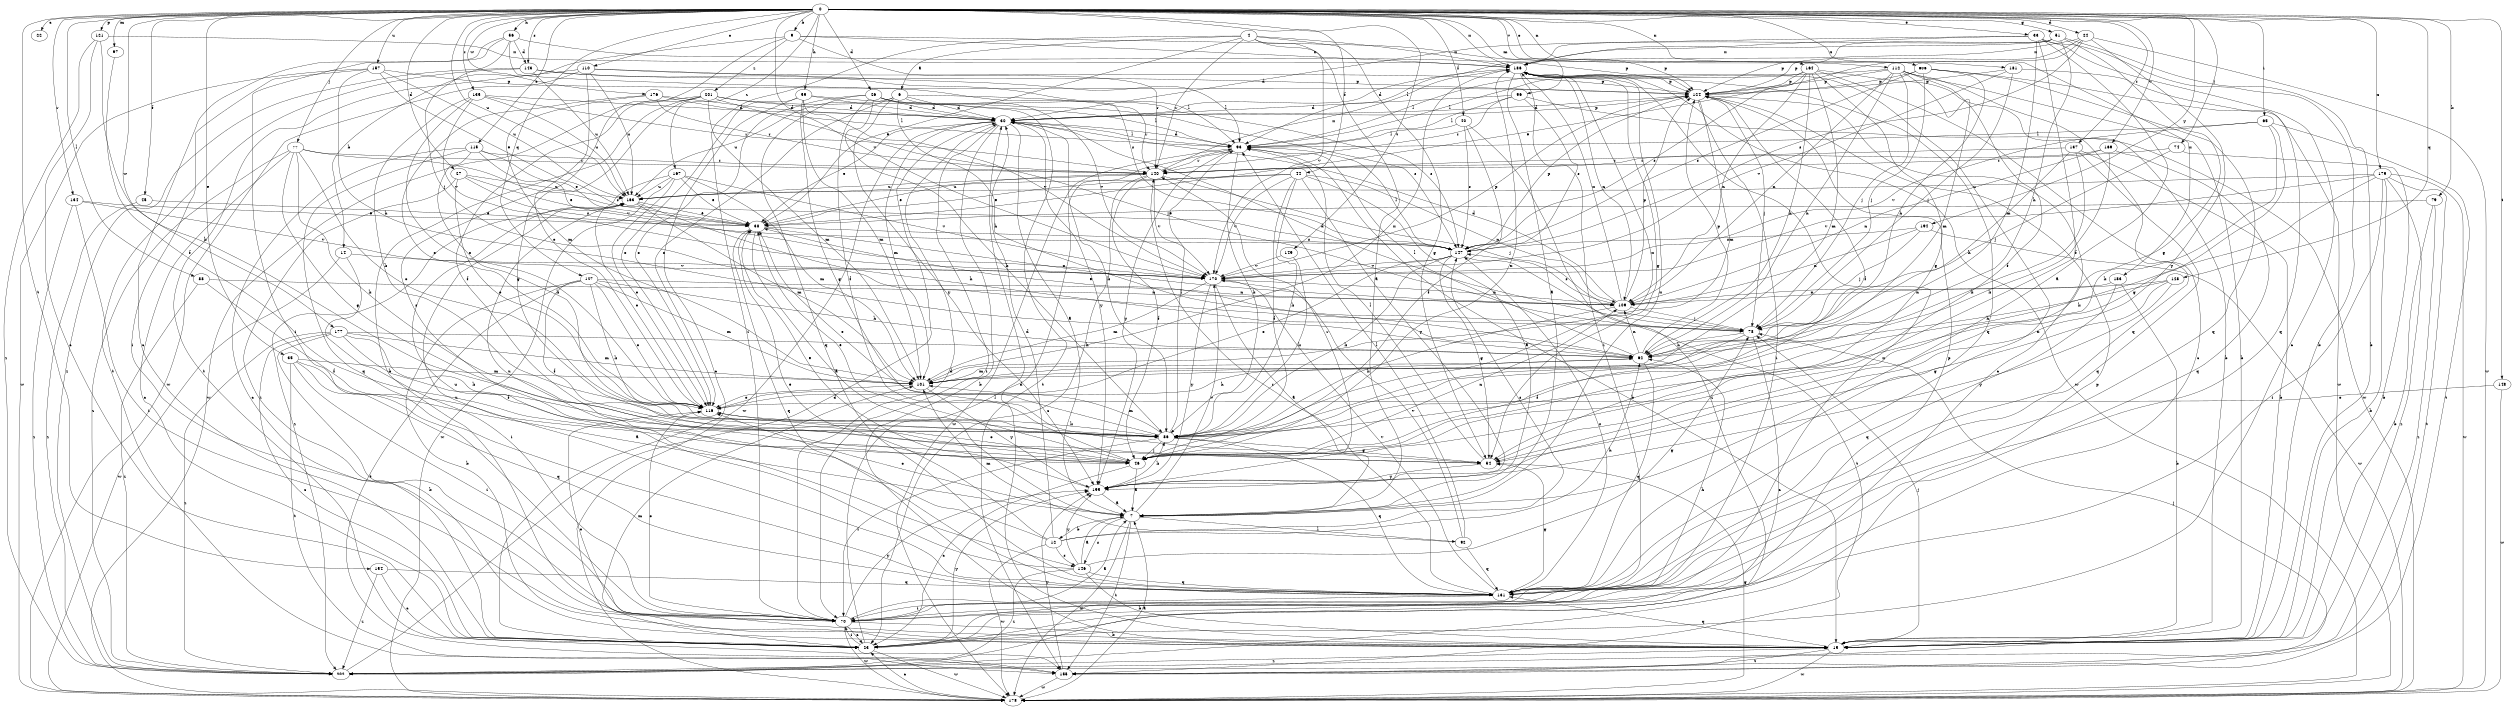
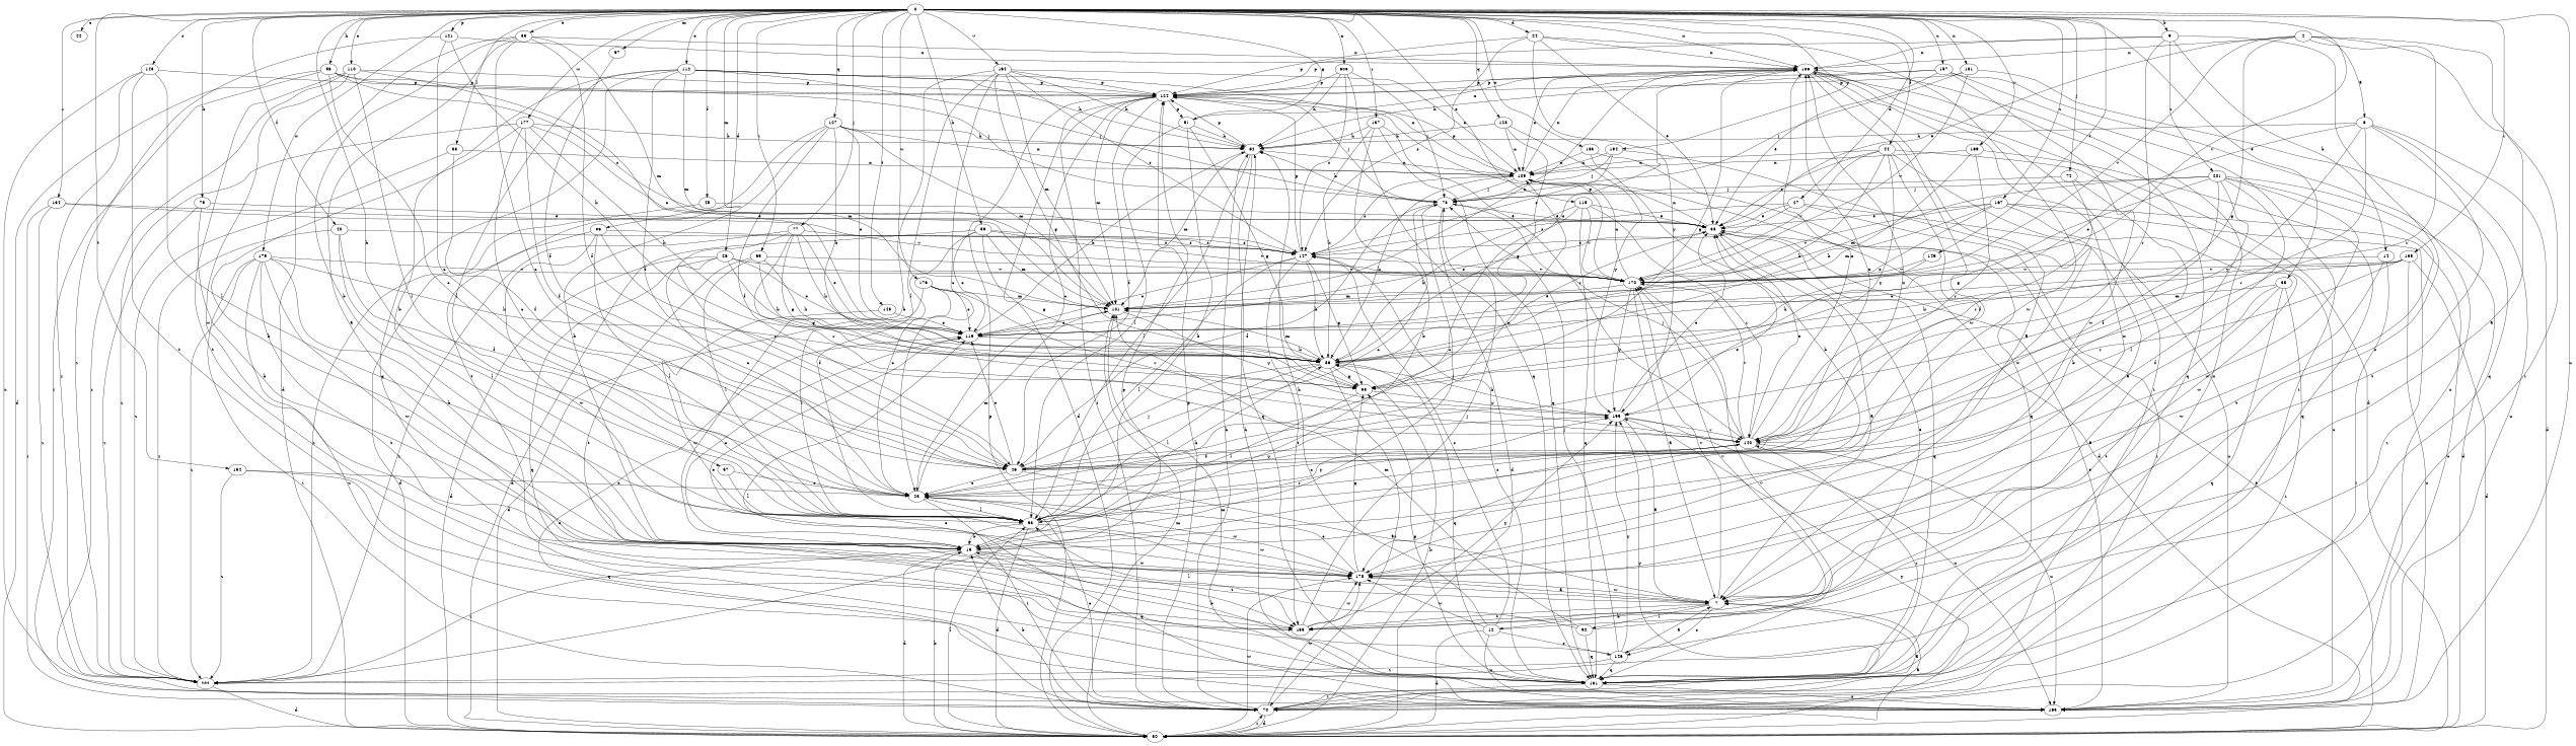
  strict digraph {
    0
    9
    22
    24
    26
    27
    33
    35
    40
    44
    45
    51
    56
+   57
    59
    65
    74
    77
    79
    88
    96
    97
    n23 [label=606]
    110
    112
    115
    121
    127
    128
    134
    135
    137
    143
    148
    149
    154
    157
    163
    164
    167
    169
    170
    176
    177
    179
    181
    183
    186
    194
    140
    146
    14
    124
    201
    38
    195
    178
    147
    30
    116
    131
    46
    86
    70
    7
    15
    23
    101
    155
    202
    93
    109
-   54
+   54 [label=53]
    62
    78
    4
    6
    12
    92
    0 -> 9 [label=b]
    0 -> 22 [label=c]
    0 -> 24 [label=d]
    0 -> 26 [label=d]
    0 -> 27 [label=d]
    0 -> 33 [label=e]
    0 -> 35 [label=e]
    0 -> 40 [label=f]
    0 -> 44 [label=f]
    0 -> 45 [label=f]
    0 -> 51 [label=g]
    0 -> 56 [label=h]
+   0 -> 57 [label=h]
    0 -> 59 [label=h]
    0 -> 65 [label=i]
    0 -> 74 [label=j]
    0 -> 77 [label=j]
    0 -> 79 [label=k]
    0 -> 88 [label=l]
    0 -> 96 [label=m]
    0 -> 97 [label=m]
    0 -> n23 [label=n]
    0 -> 110 [label=o]
    0 -> 112 [label=o]
    0 -> 115 [label=o]
    0 -> 121 [label=p]
    0 -> 127 [label=q]
    0 -> 128 [label=q]
    0 -> 134 [label=r]
    0 -> 135 [label=r]
    0 -> 137 [label=r]
    0 -> 143 [label=s]
    0 -> 148 [label=t]
    0 -> 149 [label=t]
    0 -> 154 [label=t]
    0 -> 157 [label=u]
    0 -> 163 [label=u]
    0 -> 164 [label=v]
    0 -> 167 [label=z]
    0 -> 169 [label=v]
    0 -> 170 [label=v]
    0 -> 176 [label=w]
    0 -> 177 [label=w]
    0 -> 179 [label=x]
    0 -> 181 [label=x]
    0 -> 183 [label=x]
    0 -> 186 [label=x]
    0 -> 194 [label=y]
    9 -> 186 [label=x]
    9 -> 140 [label=r]
    9 -> 146 [label=s]
    9 -> 14 [label=b]
    9 -> 124 [label=p]
    9 -> 201 [label=z]
    24 -> 186 [label=x]
    24 -> 124 [label=p]
    24 -> 38 [label=e]
    24 -> 195 [label=y]
    24 -> 178 [label=w]
    24 -> 147 [label=s]
    26 -> 170 [label=v]
-   26 -> 147 [label=s]
    26 -> 30 [label=d]
    26 -> 116 [label=o]
    26 -> 131 [label=q]
    26 -> 46 [label=f]
    26 -> 86 [label=k]
    27 -> 163 [label=u]
    27 -> 38 [label=e]
    27 -> 147 [label=s]
    27 -> 116 [label=o]
    27 -> 70 [label=i]
    33 -> 186 [label=x]
    33 -> 30 [label=d]
    33 -> 46 [label=f]
    33 -> 7 [label=a]
    33 -> 15 [label=b]
    33 -> 23 [label=c]
    33 -> 101 [label=m]
    35 -> 131 [label=q]
    35 -> 70 [label=i]
    35 -> 7 [label=a]
    35 -> 101 [label=m]
    35 -> 155 [label=t]
    40 -> 147 [label=s]
    40 -> 46 [label=f]
    40 -> 202 [label=z]
    40 -> 93 [label=l]
    44 -> 163 [label=u]
    44 -> 170 [label=v]
    44 -> 38 [label=e]
    44 -> 195 [label=y]
    44 -> 46 [label=f]
    44 -> 86 [label=k]
    44 -> 7 [label=a]
    44 -> 109 [label=n]
    45 -> 38 [label=e]
    45 -> 202 [label=z]
    51 -> 186 [label=x]
-   51 -> 124 [label=p]
+   124 -> 51 [label=p]
    51 -> 15 [label=b]
    51 -> 93 [label=l]
    51 -> 54 [label=g]
    51 -> 62 [label=h]
    56 -> 124 [label=p]
    56 -> 147 [label=s]
-   56 -> 143 [label=d]
+   56 -> 30 [label=d]
    56 -> 70 [label=i]
    56 -> 23 [label=c]
    56 -> 78 [label=j]
+   57 -> 23 [label=c]
+   57 -> 93 [label=l]
    59 -> 170 [label=v]
    59 -> 147 [label=s]
    59 -> 30 [label=d]
    59 -> 116 [label=o]
    59 -> 23 [label=c]
    59 -> 101 [label=m]
    59 -> 54 [label=g]
    65 -> 170 [label=v]
    65 -> 86 [label=k]
    65 -> 155 [label=t]
    65 -> 93 [label=l]
    65 -> 54 [label=g]
    74 -> 140 [label=r]
    74 -> 15 [label=b]
    74 -> 78 [label=j]
    77 -> 140 [label=r]
    77 -> 147 [label=s]
    77 -> 116 [label=o]
    77 -> 86 [label=k]
    77 -> 23 [label=c]
    77 -> 202 [label=z]
    77 -> 54 [label=g]
    79 -> 38 [label=e]
    79 -> 15 [label=b]
    79 -> 202 [label=z]
    88 -> 46 [label=f]
    88 -> 202 [label=z]
    88 -> 109 [label=n]
    96 -> 140 [label=r]
    96 -> 178 [label=w]
    96 -> 147 [label=s]
    96 -> 30 [label=d]
    96 -> 93 [label=l]
    97 -> 46 [label=f]
    n23 -> 124 [label=p]
-   n23 -> 178 [label=w]
    n23 -> 147 [label=s]
    n23 -> 131 [label=q]
    n23 -> 62 [label=h]
    n23 -> 78 [label=j]
-   110 -> 163 [label=u]
+   110 -> 163 [label=r]
    110 -> 124 [label=p]
    110 -> 178 [label=w]
    110 -> 116 [label=o]
    110 -> 155 [label=t]
    110 -> 93 [label=l]
    112 -> 124 [label=p]
    112 -> 131 [label=q]
    112 -> 46 [label=f]
    112 -> 15 [label=b]
    112 -> 101 [label=m]
    112 -> 93 [label=l]
    112 -> 109 [label=n]
    112 -> 62 [label=h]
    112 -> 78 [label=j]
    115 -> 170 [label=v]
    115 -> 140 [label=r]
    115 -> 38 [label=e]
    115 -> 131 [label=q]
    115 -> 86 [label=k]
    115 -> 23 [label=c]
    121 -> 186 [label=x]
    121 -> 86 [label=k]
    121 -> 23 [label=c]
    121 -> 202 [label=z]
    127 -> 116 [label=o]
    127 -> 46 [label=f]
    127 -> 86 [label=k]
    127 -> 15 [label=b]
    127 -> 101 [label=m]
    127 -> 155 [label=t]
    127 -> 109 [label=n]
    127 -> 62 [label=h]
    128 -> 195 [label=y]
    128 -> 109 [label=n]
    128 -> 54 [label=g]
    128 -> 62 [label=h]
    134 -> 170 [label=v]
    134 -> 38 [label=e]
    134 -> 70 [label=i]
    134 -> 202 [label=z]
    135 -> 163 [label=u]
    135 -> 170 [label=v]
    135 -> 140 [label=r]
    135 -> 30 [label=d]
    135 -> 116 [label=o]
    135 -> 86 [label=k]
    137 -> 140 [label=r]
    137 -> 131 [label=q]
    137 -> 86 [label=k]
    137 -> 15 [label=b]
    137 -> 62 [label=h]
    143 -> 163 [label=u]
    143 -> 124 [label=p]
    143 -> 155 [label=t]
    143 -> 202 [label=z]
    143 -> 93 [label=l]
    148 -> 178 [label=w]
    148 -> 116 [label=o]
    149 -> 170 [label=v]
    149 -> 86 [label=k]
    154 -> 131 [label=q]
    154 -> 23 [label=c]
    154 -> 202 [label=z]
    157 -> 163 [label=u]
    157 -> 124 [label=p]
    157 -> 38 [label=e]
    157 -> 178 [label=w]
    157 -> 70 [label=i]
    157 -> 62 [label=h]
    163 -> 38 [label=e]
    163 -> 116 [label=o]
    163 -> 101 [label=m]
    163 -> 62 [label=h]
    164 -> 124 [label=p]
    164 -> 147 [label=s]
    164 -> 15 [label=b]
    164 -> 23 [label=c]
    164 -> 101 [label=m]
    164 -> 93 [label=l]
    164 -> 109 [label=n]
    164 -> 54 [label=g]
    164 -> 62 [label=h]
    167 -> 163 [label=u]
    167 -> 170 [label=v]
    167 -> 38 [label=e]
    167 -> 178 [label=w]
    167 -> 116 [label=o]
    167 -> 101 [label=m]
    167 -> 202 [label=z]
    169 -> 140 [label=r]
    169 -> 131 [label=q]
    169 -> 86 [label=k]
    169 -> 109 [label=n]
    170 -> 124 [label=p]
    170 -> 195 [label=y]
    170 -> 7 [label=a]
    170 -> 101 [label=m]
    170 -> 109 [label=n]
    176 -> 140 [label=r]
    176 -> 30 [label=d]
    176 -> 116 [label=o]
    176 -> 101 [label=m]
    176 -> 93 [label=l]
    177 -> 46 [label=f]
    177 -> 86 [label=k]
    177 -> 15 [label=b]
    177 -> 23 [label=c]
    177 -> 101 [label=m]
    177 -> 202 [label=z]
    177 -> 62 [label=h]
    179 -> 163 [label=u]
    179 -> 170 [label=v]
    179 -> 178 [label=w]
    179 -> 86 [label=k]
    179 -> 70 [label=i]
    179 -> 15 [label=b]
    179 -> 155 [label=t]
    179 -> 202 [label=z]
    181 -> 170 [label=v]
    181 -> 124 [label=p]
    181 -> 131 [label=q]
    181 -> 78 [label=j]
    183 -> 131 [label=q]
    183 -> 15 [label=b]
    183 -> 109 [label=n]
    186 -> 124 [label=p]
    186 -> 178 [label=w]
    186 -> 30 [label=d]
    186 -> 131 [label=q]
    186 -> 70 [label=i]
    186 -> 7 [label=a]
    186 -> 109 [label=n]
    186 -> 54 [label=g]
    194 -> 178 [label=w]
    194 -> 147 [label=s]
    194 -> 109 [label=n]
    194 -> 78 [label=j]
    140 -> 163 [label=u]
    140 -> 170 [label=v]
    140 -> 186 [label=x]
    140 -> 38 [label=e]
    140 -> 46 [label=f]
    140 -> 23 [label=c]
    140 -> 78 [label=j]
-   146 -> 163 [label=u]
+   195 -> 163 [label=u]
    146 -> 195 [label=y]
    146 -> 131 [label=q]
    146 -> 7 [label=a]
    146 -> 15 [label=b]
    146 -> 202 [label=z]
-   146 -> 78 [label=g]
+   146 -> 78 [label=j]
    14 -> 170 [label=v]
    14 -> 178 [label=w]
    14 -> 70 [label=i]
    124 -> 30 [label=d]
    124 -> 46 [label=f]
    124 -> 70 [label=i]
    124 -> 23 [label=c]
    124 -> 101 [label=m]
    124 -> 78 [label=j]
    201 -> 178 [label=w]
    201 -> 30 [label=d]
    201 -> 46 [label=f]
-   201 -> 15 [label=b]
+   201 -> 15 [label=f]
    201 -> 101 [label=m]
+   201 -> 155 [label=t]
    201 -> 93 [label=l]
    201 -> 54 [label=g]
    201 -> 78 [label=j]
    38 -> 147 [label=s]
    38 -> 131 [label=q]
    38 -> 7 [label=a]
    38 -> 109 [label=n]
    195 -> 140 [label=r]
    195 -> 38 [label=e]
    195 -> 86 [label=k]
    195 -> 7 [label=a]
    178 -> 7 [label=a]
    178 -> 23 [label=c]
    178 -> 54 [label=g]
    147 -> 170 [label=v]
    147 -> 124 [label=p]
    147 -> 116 [label=o]
    147 -> 86 [label=k]
    147 -> 155 [label=t]
    147 -> 93 [label=l]
    147 -> 54 [label=g]
    30 -> 124 [label=p]
    30 -> 38 [label=e]
    30 -> 195 [label=y]
    30 -> 178 [label=w]
    30 -> 86 [label=k]
    30 -> 70 [label=i]
    30 -> 7 [label=a]
    30 -> 15 [label=b]
    30 -> 101 [label=m]
    30 -> 93 [label=l]
    116 -> 86 [label=k]
    116 -> 62 [label=h]
    131 -> 163 [label=u]
    131 -> 170 [label=v]
    131 -> 186 [label=x]
    131 -> 140 [label=r]
    131 -> 147 [label=s]
    131 -> 70 [label=i]
    131 -> 54 [label=g]
    46 -> 186 [label=x]
    46 -> 38 [label=e]
    46 -> 116 [label=o]
    46 -> 7 [label=a]
    46 -> 23 [label=c]
    46 -> 109 [label=n]
    86 -> 186 [label=x]
    86 -> 38 [label=e]
    86 -> 131 [label=q]
    86 -> 46 [label=j]
    86 -> 70 [label=i]
    86 -> 101 [label=m]
    86 -> 93 [label=l]
    86 -> 54 [label=g]
    70 -> 124 [label=p]
    70 -> 195 [label=y]
    70 -> 178 [label=w]
    70 -> 30 [label=d]
    70 -> 116 [label=o]
    70 -> 7 [label=a]
    70 -> 15 [label=b]
    70 -> 23 [label=c]
    70 -> 62 [label=h]
    7 -> 170 [label=v]
    7 -> 186 [label=x]
    7 -> 146 [label=s]
    7 -> 178 [label=w]
    7 -> 116 [label=o]
    7 -> 155 [label=t]
    7 -> 12 [label=b]
    7 -> 92 [label=l]
    15 -> 178 [label=w]
    15 -> 30 [label=d]
    15 -> 116 [label=o]
    15 -> 131 [label=q]
    15 -> 155 [label=t]
    15 -> 202 [label=z]
    15 -> 78 [label=j]
    23 -> 186 [label=x]
    23 -> 195 [label=y]
    23 -> 178 [label=w]
    23 -> 70 [label=i]
    23 -> 101 [label=m]
    23 -> 93 [label=l]
    101 -> 186 [label=x]
    101 -> 195 [label=y]
    101 -> 116 [label=o]
    155 -> 195 [label=y]
    155 -> 178 [label=w]
    155 -> 78 [label=j]
    202 -> 124 [label=p]
    202 -> 30 [label=d]
    93 -> 140 [label=r]
    93 -> 195 [label=y]
    93 -> 178 [label=w]
    93 -> 30 [label=d]
    93 -> 86 [label=k]
    93 -> 15 [label=b]
    109 -> 186 [label=x]
    109 -> 124 [label=p]
    109 -> 147 [label=s]
    109 -> 30 [label=d]
    109 -> 86 [label=k]
    109 -> 78 [label=j]
    54 -> 195 [label=y]
    54 -> 93 [label=l]
    62 -> 124 [label=p]
    62 -> 131 [label=q]
    62 -> 101 [label=m]
    62 -> 93 [label=l]
    62 -> 109 [label=n]
    78 -> 38 [label=e]
    78 -> 30 [label=d]
    78 -> 46 [label=f]
    78 -> 23 [label=c]
    78 -> 62 [label=h]
    4 -> 170 [label=v]
    4 -> 186 [label=x]
    4 -> 140 [label=r]
    4 -> 38 [label=e]
    4 -> 70 [label=i]
    4 -> 7 [label=a]
    4 -> 54 [label=g]
    4 -> 6 [label=a]
    6 -> 163 [label=u]
    6 -> 140 [label=r]
    6 -> 195 [label=y]
    6 -> 30 [label=d]
    6 -> 116 [label=o]
    6 -> 155 [label=t]
    6 -> 62 [label=h]
    12 -> 163 [label=u]
    12 -> 146 [label=s]
    12 -> 38 [label=e]
    12 -> 178 [label=w]
    12 -> 147 [label=s]
    12 -> 30 [label=d]
    12 -> 62 [label=h]
    92 -> 170 [label=v]
    92 -> 131 [label=q]
    92 -> 101 [label=m]
    92 -> 93 [label=l]
  }
